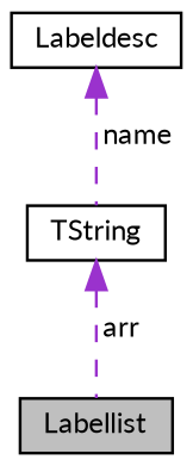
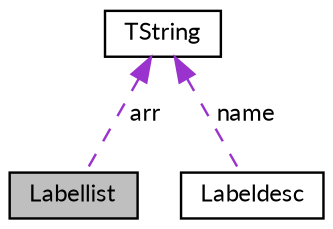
  digraph {
    fontname=Lato
    node [color=black fillcolor=white fontname=Lato fontsize=10 shape=record style=filled]
    edge [color=darkorchid3 dir=back fontname=Lato fontsize=10 labelfontname=Helvetica labelfontsize=10 style=dashed]
    n1 [fillcolor=grey75 fontcolor=black height=0.2 label=Labellist width=0.4]
    n2 [height=0.2 label=Labeldesc width=0.4]
    n3 [height=0.2 label=TString width=0.4]
    n3 -> n1 [label=" arr"]
-   n2 -> n3 [label=" name"]
+   n3 -> n2 [label=" name"]
  }
